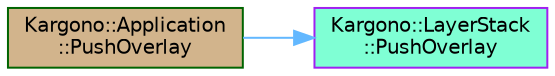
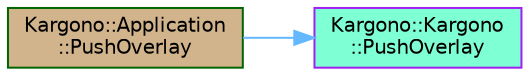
  digraph {
    rankdir=LR
    node [fontname=Helvetica fontsize=10 shape=box style=filled]
    n1 [color=darkgreen fillcolor=tan fontcolor=black height=0.2 label="Kargono::Application\l::PushOverlay" width=0.4]
-   n2 [color=purple fillcolor=aquamarine height=0.2 label="Kargono::LayerStack\l::PushOverlay" width=0.4]
+   n2 [color=purple fillcolor=aquamarine height=0.2 label="Kargono::Kargono\l::PushOverlay" width=0.4]
    n1 -> n2 [color=steelblue1 fontname=Helvetica fontsize=10 labelfontname=Helvetica labelfontsize=10 style=solid]
  }
